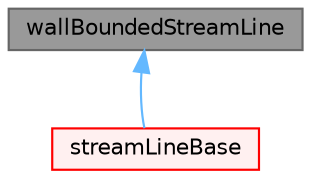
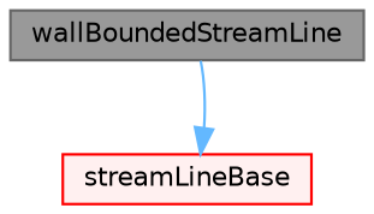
  digraph {
    node [fontname=Helvetica fontsize=10 shape=box style=filled]
    n1 [color=gray40 fillcolor=grey60 fontcolor=black height=0.2 label=wallBoundedStreamLine width=0.4]
    n2 [color=red fillcolor="#FFF0F0" height=0.2 label=streamLineBase width=0.4]
-   n1 -> n2 [color=steelblue1 dir=back fontname=Helvetica fontsize=10 labelfontname=Helvetica labelfontsize=10 style=solid]
+   n2 -> n1 [color=steelblue1 dir=back fontname=Helvetica fontsize=10 labelfontname=Helvetica labelfontsize=10 style=solid]
  }
